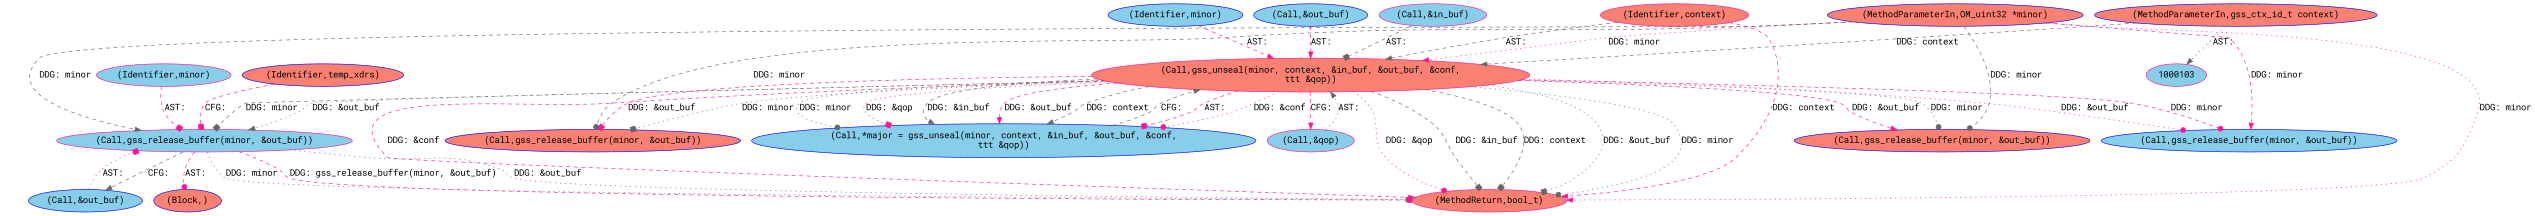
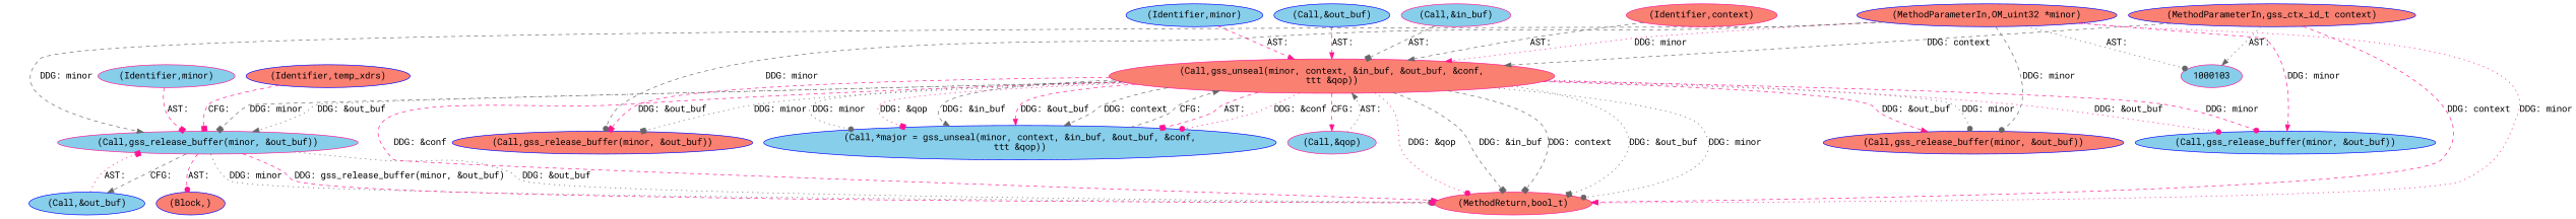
  digraph {
    fontname="Roboto Mono"
    node [color=blue fillcolor=skyblue fontname="Roboto Mono" style=filled]
    edge [arrowhead=normal color=gray40 fontname="Roboto Mono" style=dashed]
    n1 [color=deeppink label="(Call,gss_release_buffer(minor, &out_buf))"]
    n2 [label="(Call,&out_buf)"]
    n3 [color=deeppink fillcolor=salmon label="(MethodReturn,bool_t)"]
    n4 [fillcolor=salmon label="(Block,)"]
    n5 [color=deeppink fillcolor=salmon label="(Call,gss_unseal(minor, context, &in_buf, &out_buf, &conf,\n\t\t\t &qop))"]
    n6 [fillcolor=salmon label="(Call,gss_release_buffer(minor, &out_buf))"]
    n7 [label="(Call,*major = gss_unseal(minor, context, &in_buf, &out_buf, &conf,\n\t\t\t &qop))"]
    n8 [color=deeppink label="(Call,&qop)"]
    n9 [label="(Call,gss_release_buffer(minor, &out_buf))"]
    n10 [fillcolor=salmon label="(Call,gss_release_buffer(minor, &out_buf))"]
    n11 [fillcolor=salmon label="(MethodParameterIn,OM_uint32 *minor)"]
    1000103 [color=deeppink]
    n13 [fillcolor=salmon label="(MethodParameterIn,gss_ctx_id_t context)"]
    n14 [fillcolor=salmon label="(Identifier,temp_xdrs)"]
    n15 [label="(Identifier,minor)"]
    n16 [color=deeppink label="(Call,&in_buf)"]
    n17 [color=deeppink fillcolor=salmon label="(Identifier,context)"]
    n18 [color=deeppink label="(Identifier,minor)"]
    n19 [label="(Call,&out_buf)"]
    n1 -> n2 [label="CFG: "]
    n1 -> n3 [label="DDG: &out_buf" style=dotted]
    n1 -> n3 [arrowhead=box label="DDG: minor" style=dotted]
    n1 -> n3 [arrowhead=dot color=deeppink label="DDG: gss_release_buffer(minor, &out_buf)"]
    n1 -> n4 [arrowhead=dot color=deeppink label="AST: "]
    n2 -> n1 [arrowhead=box color=deeppink label="AST: " style=dotted]
    n5 -> n1 [arrowhead=box label="DDG: minor"]
    n5 -> n1 [label="DDG: &out_buf" style=dotted]
    n5 -> n3 [arrowhead=box label="DDG: &out_buf" style=dotted]
    n5 -> n3 [arrowhead=dot label="DDG: minor" style=dotted]
    n5 -> n3 [color=deeppink label="DDG: &conf"]
    n5 -> n3 [arrowhead=dot color=deeppink label="DDG: &qop" style=dotted]
    n5 -> n3 [arrowhead=box label="DDG: &in_buf"]
    n5 -> n3 [arrowhead=box label="DDG: context"]
    n5 -> n6 [arrowhead=dot label="DDG: minor" style=dotted]
    n5 -> n6 [color=deeppink label="DDG: &out_buf"]
    n5 -> n7 [arrowhead=box color=deeppink label="AST: "]
    n5 -> n7 [arrowhead=dot color=deeppink label="DDG: &conf" style=dotted]
    n5 -> n7 [arrowhead=dot label="DDG: minor" style=dotted]
    n5 -> n7 [arrowhead=box color=deeppink label="DDG: &qop" style=dotted]
    n5 -> n7 [label="DDG: &in_buf"]
    n5 -> n7 [color=deeppink label="DDG: &out_buf"]
    n5 -> n7 [label="DDG: context"]
    n5 -> n8 [color=deeppink label="CFG: "]
    n5 -> n9 [arrowhead=dot color=deeppink label="DDG: minor"]
    n5 -> n9 [arrowhead=dot color=deeppink label="DDG: &out_buf" style=dotted]
    n5 -> n10 [arrowhead=box label="DDG: minor" style=dotted]
    n5 -> n10 [arrowhead=box color=deeppink label="DDG: &out_buf"]
    n7 -> n5 [label="CFG: "]
    n8 -> n5 [label="AST: " style=dotted]
    n11 -> n1 [label="DDG: minor"]
    n11 -> n3 [color=deeppink label="DDG: minor" style=dotted]
    n11 -> n5 [color=deeppink label="DDG: minor" style=dotted]
    n11 -> n6 [arrowhead=dot label="DDG: minor"]
    n11 -> n9 [color=deeppink label="DDG: minor"]
    n11 -> n10 [arrowhead=dot label="DDG: minor"]
-   n17 -> n3 [color=deeppink label="DDG: context"]
+   n11 -> 1000103 [arrowhead=dot label="AST: " style=dotted]
+   n13 -> n3 [color=deeppink label="DDG: context"]
    n13 -> n5 [label="DDG: context"]
    n13 -> 1000103 [label="AST: " style=dotted]
    n14 -> n1 [arrowhead=box color=deeppink label="CFG: "]
    n15 -> n5 [color=deeppink label="AST: "]
    n16 -> n5 [arrowhead=box label="AST: "]
    n17 -> n5 [label="AST: "]
    n18 -> n1 [arrowhead=box color=deeppink label="AST: "]
    n19 -> n5 [color=deeppink label="AST: "]
  }
